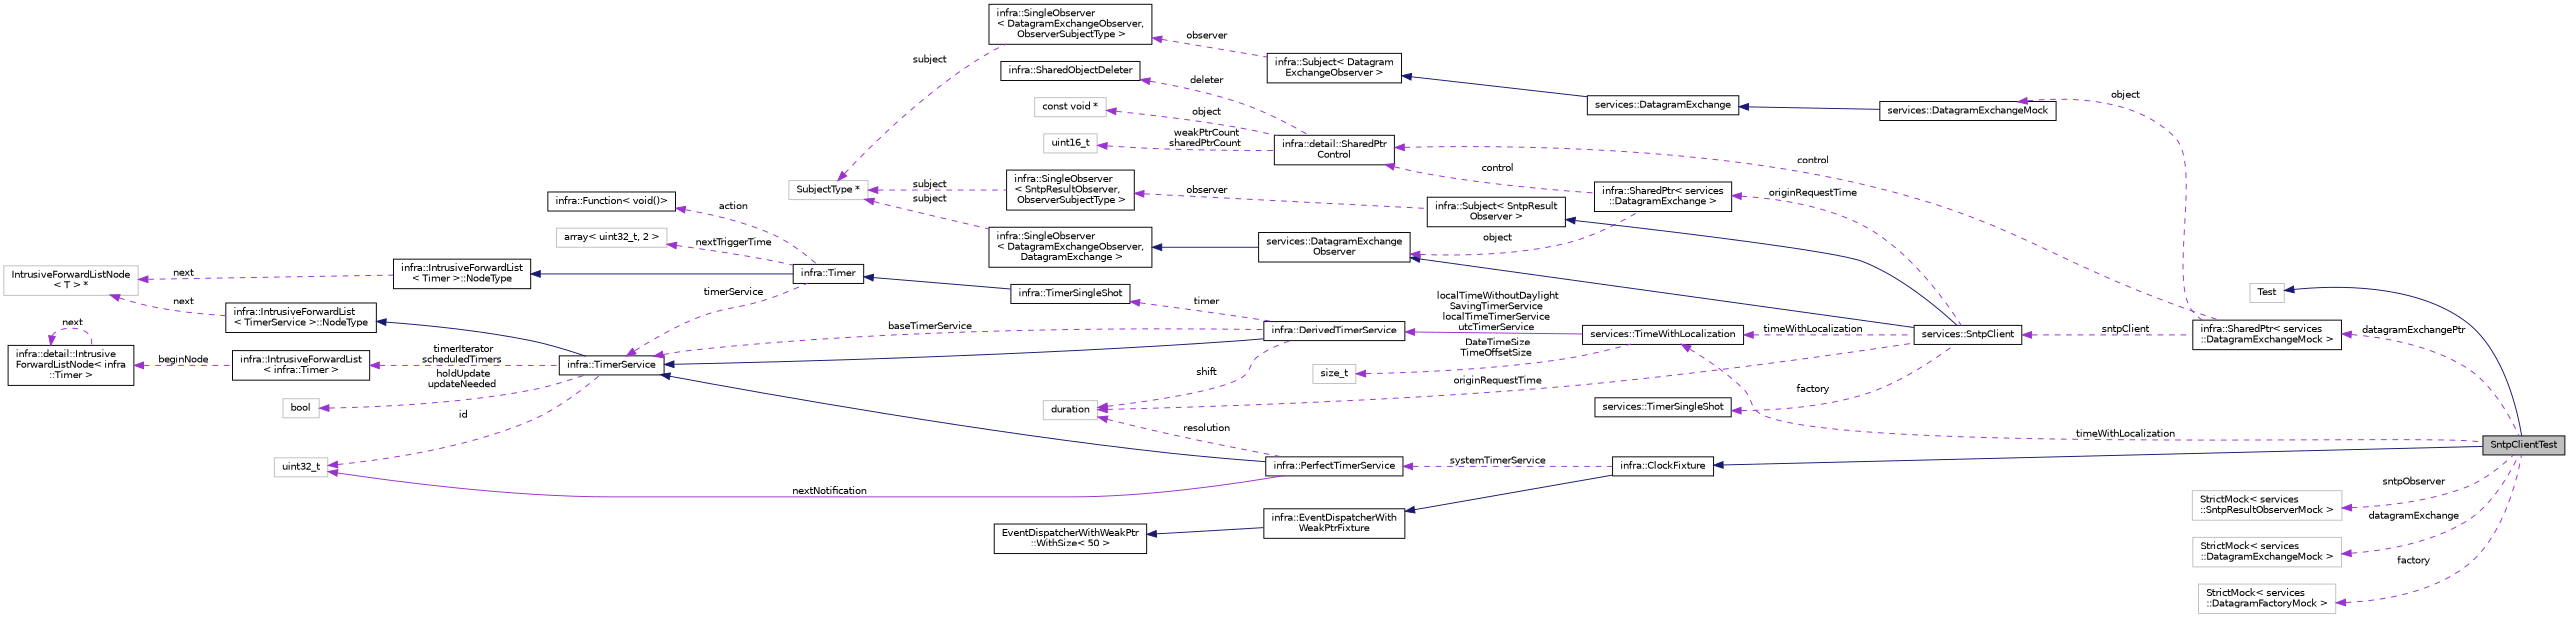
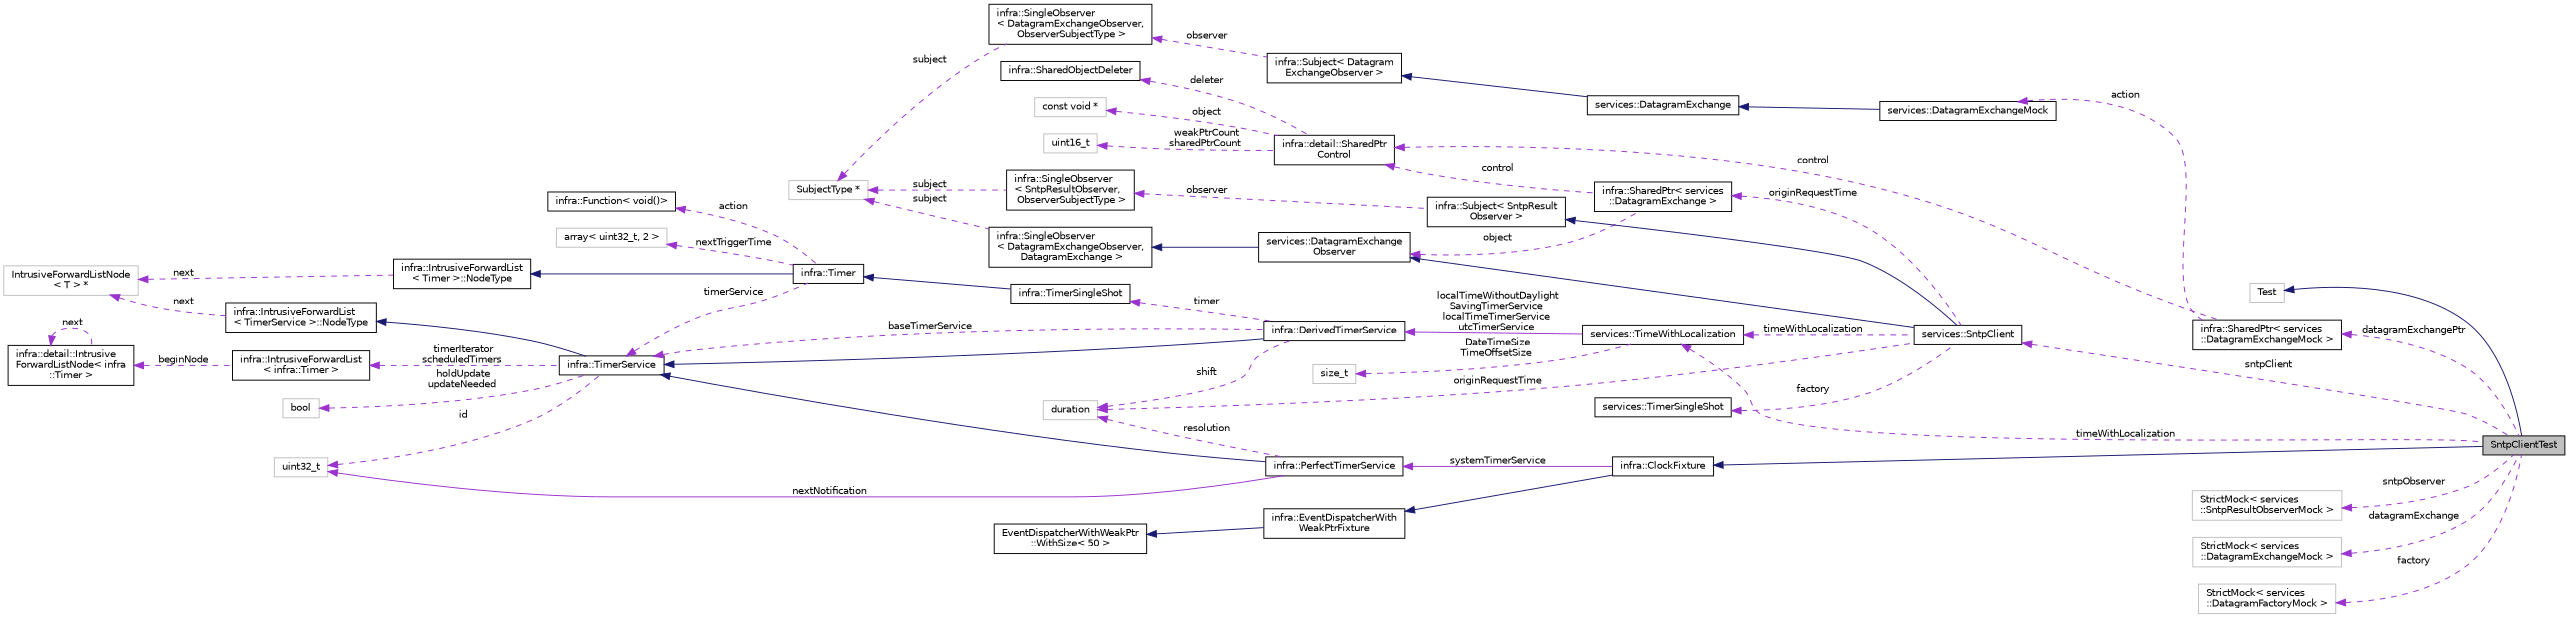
  digraph {
    rankdir=LR
    node [color=black fillcolor=white fontname=Helvetica fontsize=10 shape=record style=filled]
    edge [color=darkorchid3 dir=back fontname=Helvetica fontsize=10 labelfontname=Helvetica labelfontsize=10 style=dashed]
    n1 [fillcolor=grey75 fontcolor=black height=0.2 label=SntpClientTest width=0.4]
    n2 [color=grey75 height=0.2 label=Test width=0.4]
    n3 [height=0.2 label="infra::ClockFixture" width=0.4]
    n4 [height=0.2 label="infra::EventDispatcherWith\lWeakPtrFixture" width=0.4]
    n5 [height=0.2 label="EventDispatcherWithWeakPtr\l::WithSize\< 50 \>" width=0.4]
    n6 [height=0.2 label="infra::PerfectTimerService" width=0.4]
    n7 [height=0.2 label="infra::TimerService" width=0.4]
    n8 [height=0.2 label="infra::DerivedTimerService" width=0.4]
    n9 [height=0.2 label="infra::Timer" width=0.4]
    n10 [height=0.2 label="services::TimeWithLocalization" width=0.4]
    n11 [height=0.2 label="infra::TimerSingleShot" width=0.4]
    n12 [height=0.2 label="infra::IntrusiveForwardList\l\< TimerService \>::NodeType" width=0.4]
    n13 [color=grey75 height=0.2 label="IntrusiveForwardListNode\l\< T \> *" width=0.4]
    n14 [height=0.2 label="infra::IntrusiveForwardList\l\< Timer \>::NodeType" width=0.4]
    n15 [height=0.2 label="infra::IntrusiveForwardList\l\< infra::Timer \>" width=0.4]
    n16 [height=0.2 label="infra::detail::Intrusive\lForwardListNode\< infra\l::Timer \>" width=0.4]
    n17 [color=grey75 height=0.2 label=uint32_t width=0.4]
    n18 [color=grey75 height=0.2 label=bool width=0.4]
    n19 [color=grey75 height=0.2 label=duration width=0.4]
    n20 [height=0.2 label="services::SntpClient" width=0.4]
    n21 [height=0.2 label="infra::SharedPtr\< services\l::DatagramExchangeMock \>" width=0.4]
    n22 [height=0.2 label="infra::detail::SharedPtr\lControl" width=0.4]
    n23 [height=0.2 label="infra::SharedPtr\< services\l::DatagramExchange \>" width=0.4]
    n24 [color=grey75 height=0.2 label="const void *" width=0.4]
    n25 [color=grey75 height=0.2 label=uint16_t width=0.4]
    n26 [height=0.2 label="infra::SharedObjectDeleter" width=0.4]
    n27 [height=0.2 label="services::DatagramExchangeMock" width=0.4]
    n28 [height=0.2 label="services::DatagramExchange" width=0.4]
    n29 [height=0.2 label="infra::Subject\< Datagram\lExchangeObserver \>" width=0.4]
    n30 [height=0.2 label="infra::SingleObserver\l\< DatagramExchangeObserver,\l ObserverSubjectType \>" width=0.4]
    n31 [color=grey75 height=0.2 label="SubjectType *" width=0.4]
    n32 [height=0.2 label="infra::SingleObserver\l\< DatagramExchangeObserver,\l DatagramExchange \>" width=0.4]
    n33 [height=0.2 label="infra::SingleObserver\l\< SntpResultObserver,\l ObserverSubjectType \>" width=0.4]
    n34 [height=0.2 label="services::DatagramExchange\lObserver" width=0.4]
    n35 [height=0.2 label="infra::Subject\< SntpResult\lObserver \>" width=0.4]
    n36 [height=0.2 label="services::TimerSingleShot" width=0.4]
    n37 [height=0.2 label="infra::Function\< void()\>" width=0.4]
    n38 [color=grey75 height=0.2 label="array\< uint32_t, 2 \>" width=0.4]
    n39 [color=grey75 height=0.2 label=size_t width=0.4]
    n40 [color=grey75 height=0.2 label="StrictMock\< services\l::SntpResultObserverMock \>" width=0.4]
    n41 [color=grey75 height=0.2 label="StrictMock\< services\l::DatagramExchangeMock \>" width=0.4]
    n42 [color=grey75 height=0.2 label="StrictMock\< services\l::DatagramFactoryMock \>" width=0.4]
    n2 -> n1 [color=midnightblue style=solid]
    n3 -> n1 [color=midnightblue style=solid]
    n4 -> n3 [color=midnightblue style=solid]
    n5 -> n4 [color=midnightblue style=solid]
-   n6 -> n3 [label=" systemTimerService"]
+   n6 -> n3 [label=" systemTimerService" style=solid]
    n7 -> n6 [color=midnightblue style=solid]
    n7 -> n8 [color=midnightblue style=solid]
    n7 -> n8 [label=" baseTimerService"]
    n7 -> n9 [label=" timerService"]
    n8 -> n10 [label=" localTimeWithoutDaylight\lSavingTimerService\nlocalTimeTimerService\nutcTimerService" style=solid]
    n9 -> n11 [color=midnightblue style=solid]
    n10 -> n1 [label=" timeWithLocalization"]
    n10 -> n20 [label=" timeWithLocalization"]
    n11 -> n8 [label=" timer"]
    n12 -> n7 [color=midnightblue style=solid]
    n13 -> n12 [label=" next"]
    n13 -> n14 [label=" next"]
    n14 -> n9 [color=midnightblue style=solid]
    n15 -> n7 [label=" timerIterator\nscheduledTimers"]
    n16 -> n15 [label=" beginNode"]
    n16 -> n16 [label=" next"]
    n17 -> n6 [label=" nextNotification" style=solid]
    n17 -> n7 [label=" id"]
    n18 -> n7 [label=" holdUpdate\nupdateNeeded"]
    n19 -> n6 [label=" resolution"]
    n19 -> n8 [label=" shift"]
    n19 -> n20 [label=" originRequestTime"]
-   n20 -> n21 [label=" sntpClient"]
+   n20 -> n1 [label=" sntpClient"]
    n21 -> n1 [label=" datagramExchangePtr"]
    n22 -> n21 [label=" control"]
    n22 -> n23 [label=" control"]
    n23 -> n20 [label=" originRequestTime"]
    n24 -> n22 [label=" object"]
    n25 -> n22 [label=" weakPtrCount\nsharedPtrCount"]
    n26 -> n22 [label=" deleter"]
-   n27 -> n21 [label=" object"]
+   n27 -> n21 [label=" action"]
    n28 -> n27 [color=midnightblue style=solid]
    n29 -> n28 [color=midnightblue style=solid]
    n30 -> n29 [label=" observer"]
    n31 -> n30 [label=" subject"]
    n31 -> n32 [label=" subject"]
    n31 -> n33 [label=" subject"]
    n32 -> n34 [color=midnightblue style=solid]
    n33 -> n35 [label=" observer"]
    n34 -> n20 [color=midnightblue style=solid]
    n34 -> n23 [label=" object"]
    n35 -> n20 [color=midnightblue style=solid]
    n36 -> n20 [label=" factory"]
    n37 -> n9 [label=" action"]
    n38 -> n9 [label=" nextTriggerTime"]
    n39 -> n10 [label=" DateTimeSize\nTimeOffsetSize"]
    n40 -> n1 [label=" sntpObserver"]
    n41 -> n1 [label=" datagramExchange"]
    n42 -> n1 [label=" factory"]
  }
